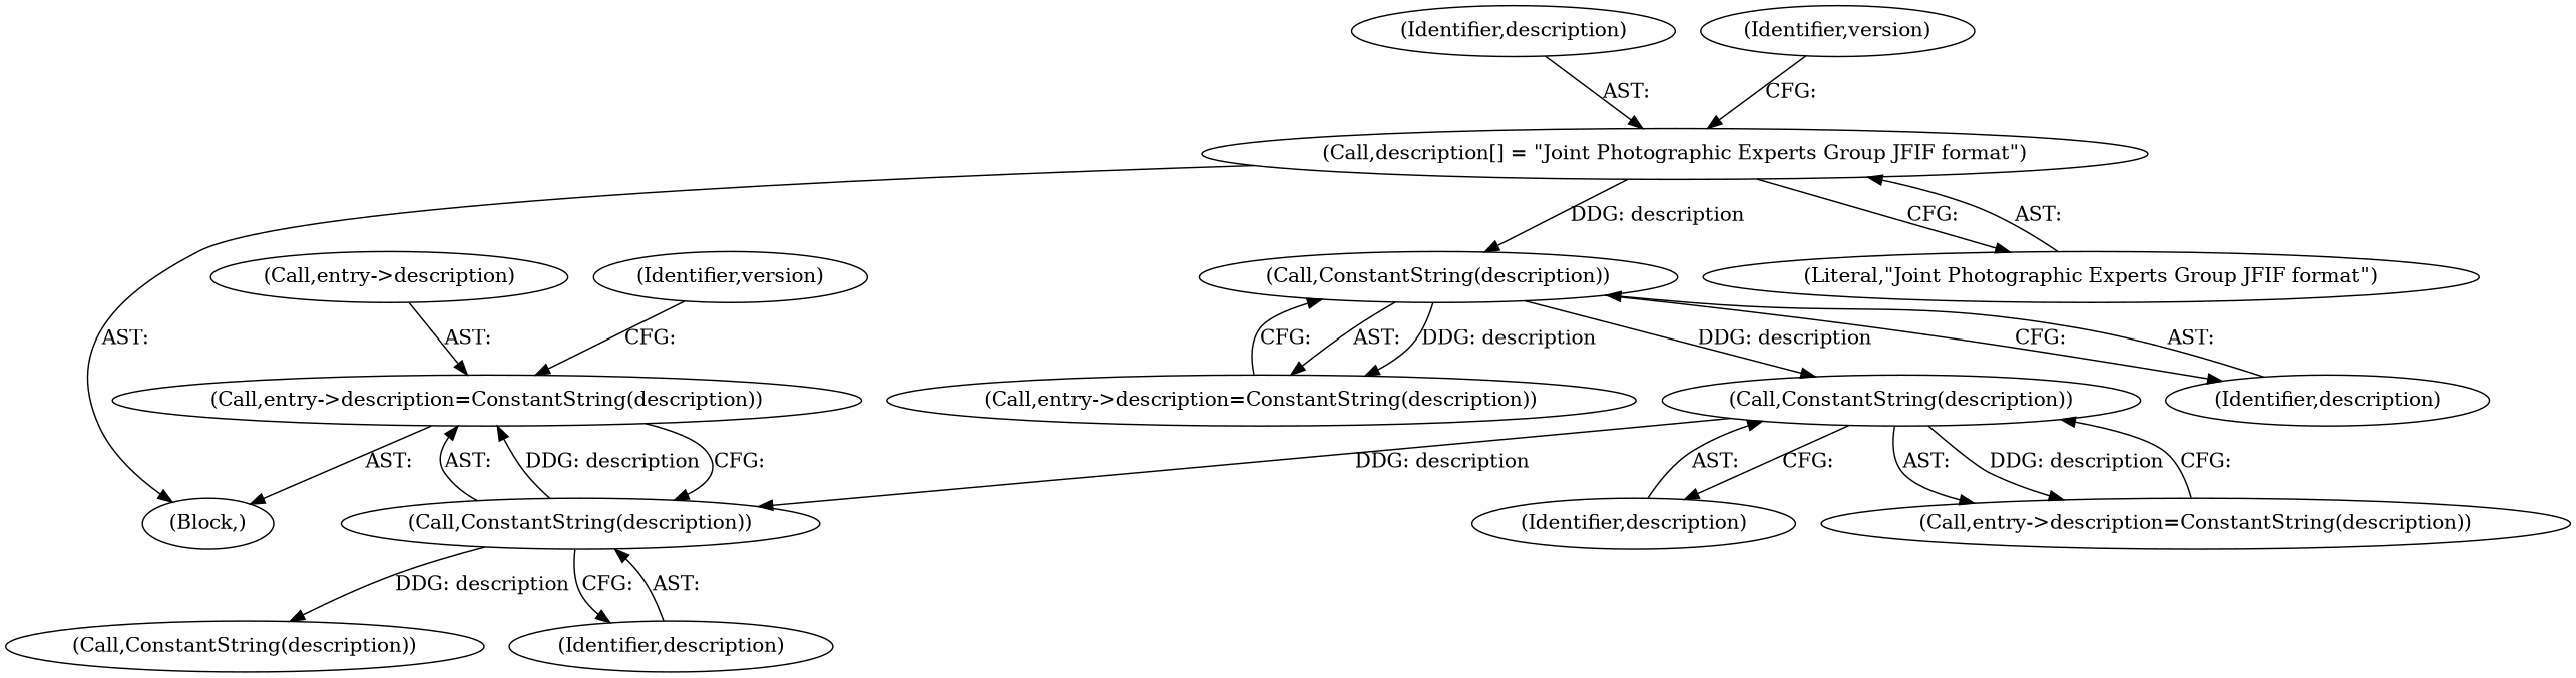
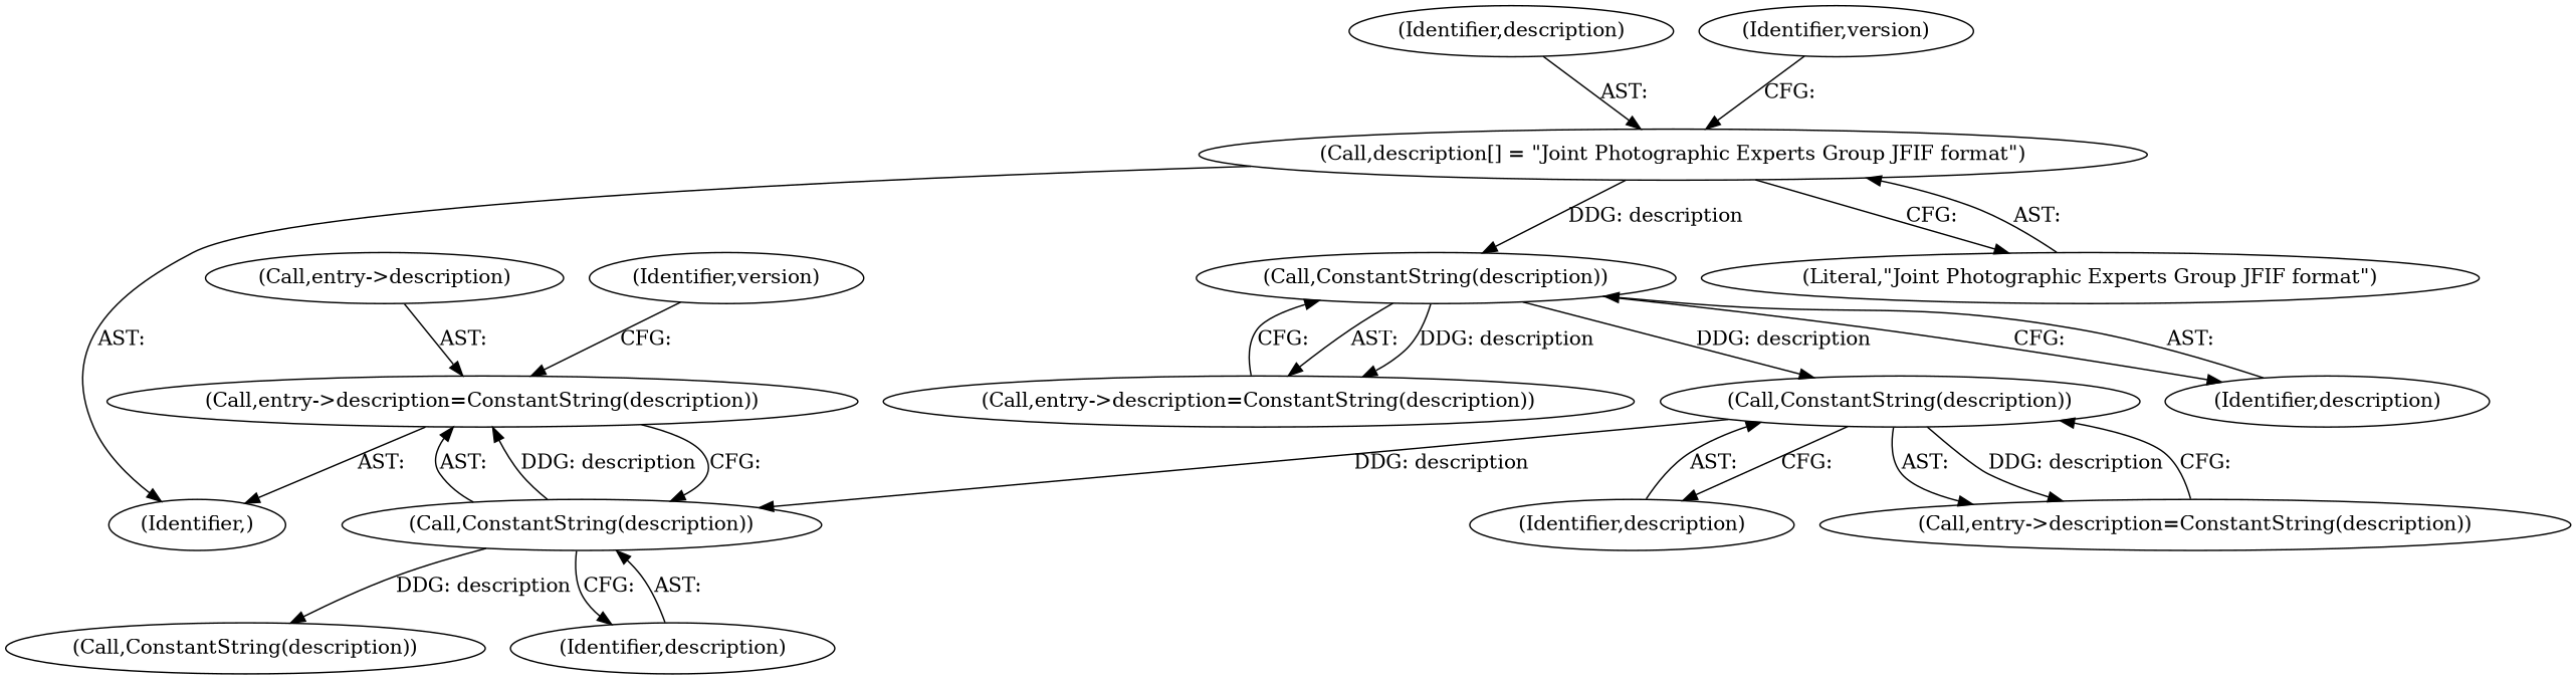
  digraph {
    n1 [label="(Call,entry->description=ConstantString(description))"]
    n2 [label="(Call,ConstantString(description))"]
-   n3 [label="(Block,)"]
+   n3 [label="(Identifier,)"]
    n4 [label="(Call,ConstantString(description))"]
    n5 [label="(Identifier,description)"]
    n6 [label="(Call,ConstantString(description))"]
    n7 [label="(Call,entry->description=ConstantString(description))"]
    n8 [label="(Identifier,description)"]
    n9 [label="(Call,ConstantString(description))"]
    n10 [label="(Call,entry->description=ConstantString(description))"]
    n11 [label="(Identifier,description)"]
    n12 [label="(Call,description[] = \"Joint Photographic Experts Group JFIF format\")"]
    n13 [label="(Literal,\"Joint Photographic Experts Group JFIF format\")"]
    n14 [label="(Call,entry->description)"]
    n15 [label="(Identifier,description)"]
    n16 [label="(Identifier,version)"]
    n17 [label="(Identifier,version)"]
    n1 -> n2 [label="CFG: "]
    n1 -> n3 [label="AST: "]
    n2 -> n1 [label="AST: "]
    n2 -> n1 [label="DDG: description"]
    n2 -> n4 [label="DDG: description"]
    n2 -> n5 [label="CFG: "]
    n5 -> n2 [label="AST: "]
    n6 -> n2 [label="DDG: description"]
    n6 -> n7 [label="AST: "]
    n6 -> n7 [label="DDG: description"]
    n6 -> n8 [label="CFG: "]
    n7 -> n6 [label="CFG: "]
    n8 -> n6 [label="AST: "]
    n9 -> n6 [label="DDG: description"]
    n9 -> n10 [label="AST: "]
    n9 -> n10 [label="DDG: description"]
    n9 -> n11 [label="CFG: "]
    n10 -> n9 [label="CFG: "]
    n11 -> n9 [label="AST: "]
    n12 -> n3 [label="AST: "]
    n12 -> n9 [label="DDG: description"]
    n12 -> n13 [label="CFG: "]
    n13 -> n12 [label="AST: "]
    n14 -> n1 [label="AST: "]
    n15 -> n12 [label="AST: "]
    n16 -> n1 [label="CFG: "]
    n17 -> n12 [label="CFG: "]
  }
